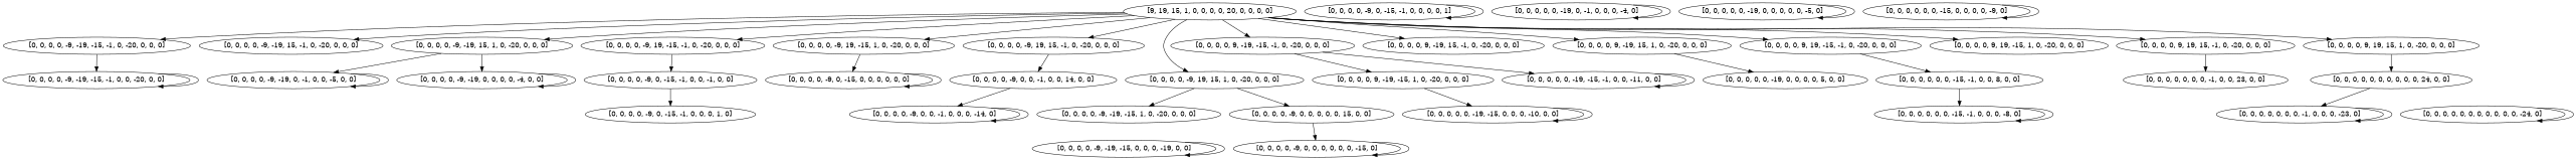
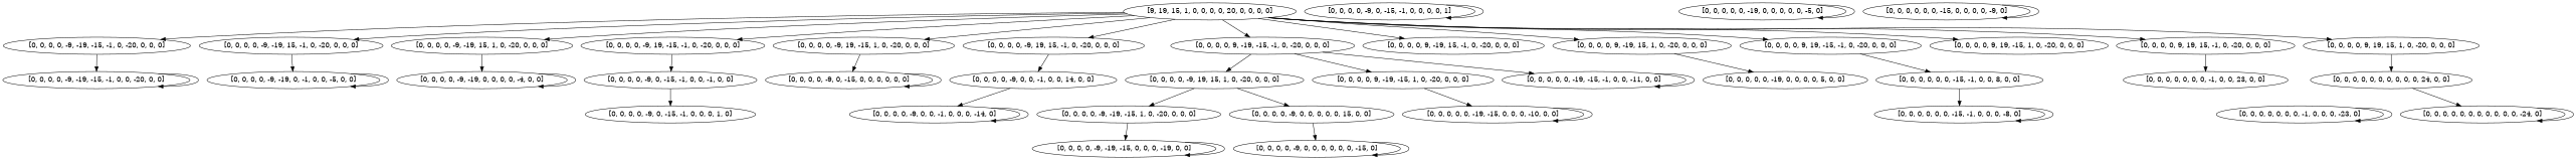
  digraph {
    "[9, 19, 15, 1, 0, 0, 0, 0, 20, 0, 0, 0, 0]"
    "[0, 0, 0, 0, -9, -19, -15, -1, 0, -20, 0, 0, 0]"
    "[0, 0, 0, 0, -9, -19, 15, -1, 0, -20, 0, 0, 0]"
    "[0, 0, 0, 0, -9, -19, 15, 1, 0, -20, 0, 0, 0]"
    "[0, 0, 0, 0, -9, 19, -15, -1, 0, -20, 0, 0, 0]"
    "[0, 0, 0, 0, -9, 19, -15, 1, 0, -20, 0, 0, 0]"
    "[0, 0, 0, 0, -9, 19, 15, -1, 0, -20, 0, 0, 0]"
    "[0, 0, 0, 0, -9, 19, 15, 1, 0, -20, 0, 0, 0]"
    "[0, 0, 0, 0, 9, -19, -15, -1, 0, -20, 0, 0, 0]"
    "[0, 0, 0, 0, 9, -19, 15, -1, 0, -20, 0, 0, 0]"
    "[0, 0, 0, 0, 9, -19, 15, 1, 0, -20, 0, 0, 0]"
    "[0, 0, 0, 0, 9, 19, -15, -1, 0, -20, 0, 0, 0]"
    "[0, 0, 0, 0, 9, 19, -15, 1, 0, -20, 0, 0, 0]"
    "[0, 0, 0, 0, 9, 19, 15, -1, 0, -20, 0, 0, 0]"
    "[0, 0, 0, 0, 9, 19, 15, 1, 0, -20, 0, 0, 0]"
    "[0, 0, 0, 0, -9, -19, -15, -1, 0, 0, -20, 0, 0]"
    "[0, 0, 0, 0, -9, -19, -15, 1, 0, -20, 0, 0, 0]"
    "[0, 0, 0, 0, -9, -19, -15, 0, 0, 0, -19, 0, 0]"
    "[0, 0, 0, 0, -9, -19, 0, -1, 0, 0, -5, 0, 0]"
    "[0, 0, 0, 0, -9, -19, 0, 0, 0, 0, -4, 0, 0]"
    "[0, 0, 0, 0, -9, 0, -15, -1, 0, 0, -1, 0, 0]"
    "[0, 0, 0, 0, -9, 0, -15, 0, 0, 0, 0, 0, 0]"
    "[0, 0, 0, 0, -9, 0, 0, -1, 0, 0, 14, 0, 0]"
    "[0, 0, 0, 0, -9, 0, 0, 0, 0, 0, 15, 0, 0]"
    "[0, 0, 0, 0, 9, -19, -15, 1, 0, -20, 0, 0, 0]"
    "[0, 0, 0, 0, 0, -19, -15, -1, 0, 0, -11, 0, 0]"
    "[0, 0, 0, 0, 0, -19, -15, 0, 0, 0, -10, 0, 0]"
    "[0, 0, 0, 0, 0, -19, 0, 0, 0, 0, 5, 0, 0]"
    "[0, 0, 0, 0, 0, 0, -15, -1, 0, 0, 8, 0, 0]"
    "[0, 0, 0, 0, 0, 0, 0, -1, 0, 0, 23, 0, 0]"
    "[0, 0, 0, 0, 0, 0, 0, 0, 0, 0, 24, 0, 0]"
    "[0, 0, 0, 0, -9, 0, -15, -1, 0, 0, 0, 1, 0]"
    "[0, 0, 0, 0, -9, 0, -15, -1, 0, 0, 0, 0, 1]"
    "[0, 0, 0, 0, -9, 0, 0, -1, 0, 0, 0, -14, 0]"
    "[0, 0, 0, 0, -9, 0, 0, 0, 0, 0, 0, -15, 0]"
-   "[0, 0, 0, 0, 0, -19, 0, -1, 0, 0, 0, -4, 0]"
    "[0, 0, 0, 0, 0, -19, 0, 0, 0, 0, 0, -5, 0]"
    "[0, 0, 0, 0, 0, 0, -15, -1, 0, 0, 0, -8, 0]"
    "[0, 0, 0, 0, 0, 0, -15, 0, 0, 0, 0, -9, 0]"
    "[0, 0, 0, 0, 0, 0, 0, -1, 0, 0, 0, -23, 0]"
    "[0, 0, 0, 0, 0, 0, 0, 0, 0, 0, 0, -24, 0]"
    "[9, 19, 15, 1, 0, 0, 0, 0, 20, 0, 0, 0, 0]" -> "[0, 0, 0, 0, -9, -19, -15, -1, 0, -20, 0, 0, 0]"
    "[9, 19, 15, 1, 0, 0, 0, 0, 20, 0, 0, 0, 0]" -> "[0, 0, 0, 0, -9, -19, 15, -1, 0, -20, 0, 0, 0]"
    "[9, 19, 15, 1, 0, 0, 0, 0, 20, 0, 0, 0, 0]" -> "[0, 0, 0, 0, -9, -19, 15, 1, 0, -20, 0, 0, 0]"
    "[9, 19, 15, 1, 0, 0, 0, 0, 20, 0, 0, 0, 0]" -> "[0, 0, 0, 0, -9, 19, -15, -1, 0, -20, 0, 0, 0]"
    "[9, 19, 15, 1, 0, 0, 0, 0, 20, 0, 0, 0, 0]" -> "[0, 0, 0, 0, -9, 19, -15, 1, 0, -20, 0, 0, 0]"
    "[9, 19, 15, 1, 0, 0, 0, 0, 20, 0, 0, 0, 0]" -> "[0, 0, 0, 0, -9, 19, 15, -1, 0, -20, 0, 0, 0]"
-   "[9, 19, 15, 1, 0, 0, 0, 0, 20, 0, 0, 0, 0]" -> "[0, 0, 0, 0, -9, 19, 15, 1, 0, -20, 0, 0, 0]"
+   "[0, 0, 0, 0, 9, -19, -15, -1, 0, -20, 0, 0, 0]" -> "[0, 0, 0, 0, -9, 19, 15, 1, 0, -20, 0, 0, 0]"
    "[9, 19, 15, 1, 0, 0, 0, 0, 20, 0, 0, 0, 0]" -> "[0, 0, 0, 0, 9, -19, -15, -1, 0, -20, 0, 0, 0]"
    "[9, 19, 15, 1, 0, 0, 0, 0, 20, 0, 0, 0, 0]" -> "[0, 0, 0, 0, 9, -19, 15, -1, 0, -20, 0, 0, 0]"
    "[9, 19, 15, 1, 0, 0, 0, 0, 20, 0, 0, 0, 0]" -> "[0, 0, 0, 0, 9, -19, 15, 1, 0, -20, 0, 0, 0]"
    "[9, 19, 15, 1, 0, 0, 0, 0, 20, 0, 0, 0, 0]" -> "[0, 0, 0, 0, 9, 19, -15, -1, 0, -20, 0, 0, 0]"
    "[9, 19, 15, 1, 0, 0, 0, 0, 20, 0, 0, 0, 0]" -> "[0, 0, 0, 0, 9, 19, -15, 1, 0, -20, 0, 0, 0]"
    "[9, 19, 15, 1, 0, 0, 0, 0, 20, 0, 0, 0, 0]" -> "[0, 0, 0, 0, 9, 19, 15, -1, 0, -20, 0, 0, 0]"
    "[9, 19, 15, 1, 0, 0, 0, 0, 20, 0, 0, 0, 0]" -> "[0, 0, 0, 0, 9, 19, 15, 1, 0, -20, 0, 0, 0]"
    "[0, 0, 0, 0, -9, -19, -15, -1, 0, -20, 0, 0, 0]" -> "[0, 0, 0, 0, -9, -19, -15, -1, 0, 0, -20, 0, 0]"
-   "[0, 0, 0, 0, -9, -19, 15, 1, 0, -20, 0, 0, 0]" -> "[0, 0, 0, 0, -9, -19, 0, -1, 0, 0, -5, 0, 0]"
+   "[0, 0, 0, 0, -9, -19, 15, -1, 0, -20, 0, 0, 0]" -> "[0, 0, 0, 0, -9, -19, 0, -1, 0, 0, -5, 0, 0]"
    "[0, 0, 0, 0, -9, -19, 15, 1, 0, -20, 0, 0, 0]" -> "[0, 0, 0, 0, -9, -19, 0, 0, 0, 0, -4, 0, 0]"
    "[0, 0, 0, 0, -9, 19, -15, -1, 0, -20, 0, 0, 0]" -> "[0, 0, 0, 0, -9, 0, -15, -1, 0, 0, -1, 0, 0]"
    "[0, 0, 0, 0, -9, 19, -15, 1, 0, -20, 0, 0, 0]" -> "[0, 0, 0, 0, -9, 0, -15, 0, 0, 0, 0, 0, 0]"
    "[0, 0, 0, 0, -9, 19, 15, -1, 0, -20, 0, 0, 0]" -> "[0, 0, 0, 0, -9, 0, 0, -1, 0, 0, 14, 0, 0]"
    "[0, 0, 0, 0, -9, 19, 15, 1, 0, -20, 0, 0, 0]" -> "[0, 0, 0, 0, -9, -19, -15, 1, 0, -20, 0, 0, 0]"
    "[0, 0, 0, 0, -9, 19, 15, 1, 0, -20, 0, 0, 0]" -> "[0, 0, 0, 0, -9, 0, 0, 0, 0, 0, 15, 0, 0]"
    "[0, 0, 0, 0, 9, -19, -15, -1, 0, -20, 0, 0, 0]" -> "[0, 0, 0, 0, 9, -19, -15, 1, 0, -20, 0, 0, 0]"
    "[0, 0, 0, 0, 9, -19, -15, -1, 0, -20, 0, 0, 0]" -> "[0, 0, 0, 0, 0, -19, -15, -1, 0, 0, -11, 0, 0]"
    "[0, 0, 0, 0, 9, -19, 15, 1, 0, -20, 0, 0, 0]" -> "[0, 0, 0, 0, 0, -19, 0, 0, 0, 0, 5, 0, 0]"
    "[0, 0, 0, 0, 9, 19, -15, -1, 0, -20, 0, 0, 0]" -> "[0, 0, 0, 0, 0, 0, -15, -1, 0, 0, 8, 0, 0]"
    "[0, 0, 0, 0, 9, 19, 15, -1, 0, -20, 0, 0, 0]" -> "[0, 0, 0, 0, 0, 0, 0, -1, 0, 0, 23, 0, 0]"
    "[0, 0, 0, 0, 9, 19, 15, 1, 0, -20, 0, 0, 0]" -> "[0, 0, 0, 0, 0, 0, 0, 0, 0, 0, 24, 0, 0]"
    "[0, 0, 0, 0, -9, -19, -15, -1, 0, 0, -20, 0, 0]" -> "[0, 0, 0, 0, -9, -19, -15, -1, 0, 0, -20, 0, 0]"
+   "[0, 0, 0, 0, -9, -19, -15, 1, 0, -20, 0, 0, 0]" -> "[0, 0, 0, 0, -9, -19, -15, 0, 0, 0, -19, 0, 0]"
    "[0, 0, 0, 0, -9, -19, -15, 0, 0, 0, -19, 0, 0]" -> "[0, 0, 0, 0, -9, -19, -15, 0, 0, 0, -19, 0, 0]"
    "[0, 0, 0, 0, -9, -19, 0, -1, 0, 0, -5, 0, 0]" -> "[0, 0, 0, 0, -9, -19, 0, -1, 0, 0, -5, 0, 0]"
    "[0, 0, 0, 0, -9, -19, 0, 0, 0, 0, -4, 0, 0]" -> "[0, 0, 0, 0, -9, -19, 0, 0, 0, 0, -4, 0, 0]"
    "[0, 0, 0, 0, -9, 0, -15, -1, 0, 0, -1, 0, 0]" -> "[0, 0, 0, 0, -9, 0, -15, -1, 0, 0, 0, 1, 0]"
    "[0, 0, 0, 0, -9, 0, -15, 0, 0, 0, 0, 0, 0]" -> "[0, 0, 0, 0, -9, 0, -15, 0, 0, 0, 0, 0, 0]"
    "[0, 0, 0, 0, -9, 0, 0, -1, 0, 0, 14, 0, 0]" -> "[0, 0, 0, 0, -9, 0, 0, -1, 0, 0, 0, -14, 0]"
    "[0, 0, 0, 0, -9, 0, 0, 0, 0, 0, 15, 0, 0]" -> "[0, 0, 0, 0, -9, 0, 0, 0, 0, 0, 0, -15, 0]"
    "[0, 0, 0, 0, 9, -19, -15, 1, 0, -20, 0, 0, 0]" -> "[0, 0, 0, 0, 0, -19, -15, 0, 0, 0, -10, 0, 0]"
    "[0, 0, 0, 0, 0, -19, -15, -1, 0, 0, -11, 0, 0]" -> "[0, 0, 0, 0, 0, -19, -15, -1, 0, 0, -11, 0, 0]"
    "[0, 0, 0, 0, 0, -19, -15, 0, 0, 0, -10, 0, 0]" -> "[0, 0, 0, 0, 0, -19, -15, 0, 0, 0, -10, 0, 0]"
    "[0, 0, 0, 0, 0, 0, -15, -1, 0, 0, 8, 0, 0]" -> "[0, 0, 0, 0, 0, 0, -15, -1, 0, 0, 0, -8, 0]"
-   "[0, 0, 0, 0, 0, 0, 0, 0, 0, 0, 24, 0, 0]" -> "[0, 0, 0, 0, 0, 0, 0, -1, 0, 0, 0, -23, 0]"
+   "[0, 0, 0, 0, 0, 0, 0, 0, 0, 0, 24, 0, 0]" -> "[0, 0, 0, 0, 0, 0, 0, 0, 0, 0, 0, -24, 0]"
    "[0, 0, 0, 0, -9, 0, -15, -1, 0, 0, 0, 0, 1]" -> "[0, 0, 0, 0, -9, 0, -15, -1, 0, 0, 0, 0, 1]"
    "[0, 0, 0, 0, -9, 0, 0, -1, 0, 0, 0, -14, 0]" -> "[0, 0, 0, 0, -9, 0, 0, -1, 0, 0, 0, -14, 0]"
    "[0, 0, 0, 0, -9, 0, 0, 0, 0, 0, 0, -15, 0]" -> "[0, 0, 0, 0, -9, 0, 0, 0, 0, 0, 0, -15, 0]"
-   "[0, 0, 0, 0, 0, -19, 0, -1, 0, 0, 0, -4, 0]" -> "[0, 0, 0, 0, 0, -19, 0, -1, 0, 0, 0, -4, 0]"
    "[0, 0, 0, 0, 0, -19, 0, 0, 0, 0, 0, -5, 0]" -> "[0, 0, 0, 0, 0, -19, 0, 0, 0, 0, 0, -5, 0]"
    "[0, 0, 0, 0, 0, 0, -15, -1, 0, 0, 0, -8, 0]" -> "[0, 0, 0, 0, 0, 0, -15, -1, 0, 0, 0, -8, 0]"
    "[0, 0, 0, 0, 0, 0, -15, 0, 0, 0, 0, -9, 0]" -> "[0, 0, 0, 0, 0, 0, -15, 0, 0, 0, 0, -9, 0]"
    "[0, 0, 0, 0, 0, 0, 0, -1, 0, 0, 0, -23, 0]" -> "[0, 0, 0, 0, 0, 0, 0, -1, 0, 0, 0, -23, 0]"
    "[0, 0, 0, 0, 0, 0, 0, 0, 0, 0, 0, -24, 0]" -> "[0, 0, 0, 0, 0, 0, 0, 0, 0, 0, 0, -24, 0]"
  }
